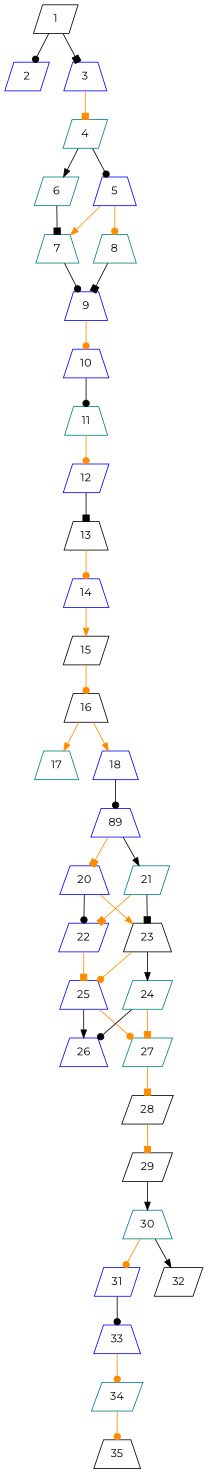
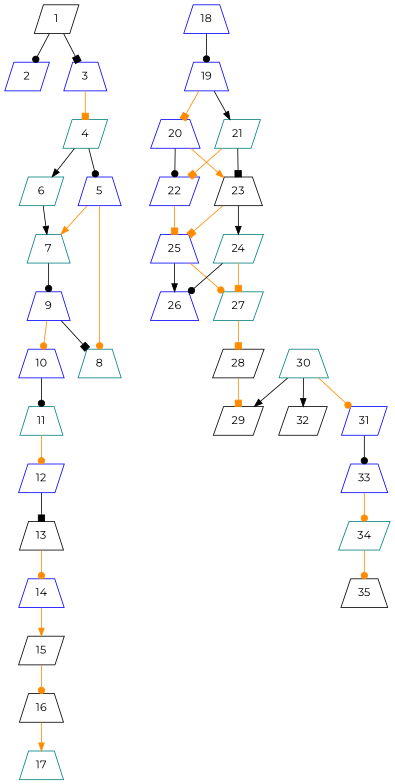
  digraph {
    fontname=Montserrat
    node [alpha=0.11 color=blue fontname=Montserrat shape=trapezium]
    edge [arrowhead=dot color=darkorange fontname=Montserrat]
    1 [alpha=0.08 color=black expect_size=7783424 shape=parallelogram]
    2 [expect_size=23350272 shape=parallelogram]
    3 [alpha=0.10 expect_size=21713920]
    4 [alpha=0.12 color=teal expect_size=48800768 shape=parallelogram]
    5 [alpha=0.19 expect_size=12286976]
    6 [alpha=0.07 color=teal expect_size=12656640 shape=parallelogram]
    7 [alpha=0.20 color=teal expect_size=46768128]
    8 [alpha=0.12 color=teal expect_size=46571520]
    9 [alpha=0.13 expect_size=50268160]
    10 [alpha=0.17 expect_size=31250432]
    11 [alpha=0.10 color=teal expect_size=13916160]
    12 [expect_size=33930240 shape=parallelogram]
    13 [alpha=0.17 color=black expect_size=13010944]
    14 [alpha=0.09 expect_size=36165632]
    15 [alpha=0.05 color=black expect_size=17947648 shape=parallelogram]
    16 [alpha=0.02 color=black expect_size=16124928]
    17 [alpha=0.04 color=teal expect_size=33705984]
    18 [alpha=0.06 expect_size=32730112]
-   19 [alpha=0.07 expect_size=14737408 label=89]
+   19 [alpha=0.07 expect_size=14737408]
    20 [alpha=0.13 expect_size=44674048]
    21 [alpha=0.00 color=teal expect_size=37299200 shape=parallelogram]
    22 [alpha=0.15 expect_size=14029824 shape=parallelogram]
    23 [alpha=0.16 color=black expect_size=40812544]
    25 [alpha=0.20 expect_size=7192576]
    24 [alpha=0.16 color=teal expect_size=32708608 shape=parallelogram]
    26 [alpha=0.06 expect_size=19899392]
    27 [alpha=0.09 color=teal expect_size=24553472 shape=parallelogram]
    28 [color=black expect_size=34980864 shape=parallelogram]
    29 [color=black expect_size=48349184 shape=parallelogram]
    30 [alpha=0.03 color=teal expect_size=18752512]
    31 [alpha=0.18 expect_size=50153472 shape=parallelogram]
    32 [alpha=0.05 color=black expect_size=50719744 shape=parallelogram]
    33 [alpha=0.15 expect_size=38559744]
    34 [alpha=0.19 color=teal expect_size=30145536 shape=parallelogram]
    35 [alpha=0.08 color=black expect_size=21849088]
    1 -> 2 [color=black]
    1 -> 3 [arrowhead=box color=black]
    3 -> 4 [arrowhead=box]
    4 -> 5 [color=black]
    4 -> 6 [arrowhead=normal color=black]
    5 -> 7 [arrowhead=normal]
    5 -> 8
-   6 -> 7 [arrowhead=box color=black]
+   6 -> 7 [arrowhead=normal color=black]
    7 -> 9 [color=black]
-   8 -> 9 [arrowhead=box color=black]
+   9 -> 8 [arrowhead=box color=black]
    9 -> 10
    10 -> 11 [color=black]
    11 -> 12
    12 -> 13 [arrowhead=box color=black]
    13 -> 14
    14 -> 15 [arrowhead=normal]
    15 -> 16
    16 -> 17 [arrowhead=normal]
-   16 -> 18 [arrowhead=normal]
    18 -> 19 [color=black]
    19 -> 20 [arrowhead=box]
    19 -> 21 [arrowhead=normal color=black]
    20 -> 22 [color=black]
    20 -> 23 [arrowhead=normal]
    21 -> 22 [arrowhead=box]
    21 -> 23 [arrowhead=box color=black]
    22 -> 25 [arrowhead=box]
-   23 -> 25
+   23 -> 25 [arrowhead=box]
    23 -> 24 [arrowhead=normal color=black]
    25 -> 26 [arrowhead=normal color=black]
    25 -> 27
    24 -> 26 [color=black]
    24 -> 27 [arrowhead=box]
    27 -> 28 [arrowhead=box]
    28 -> 29 [arrowhead=box]
-   29 -> 30 [arrowhead=normal color=black]
+   30 -> 29 [arrowhead=normal color=black]
    30 -> 31
    30 -> 32 [arrowhead=normal color=black]
    31 -> 33 [color=black]
    33 -> 34
    34 -> 35
  }
